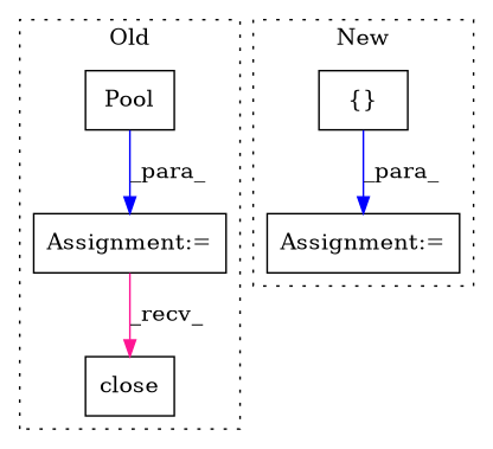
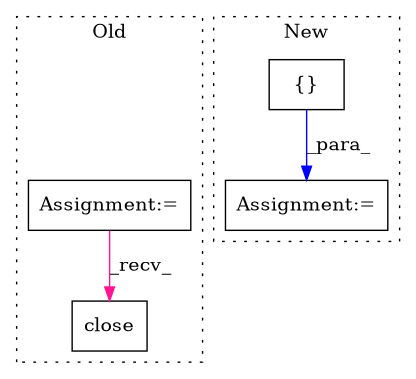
  digraph {
    node [a=32 l=1 shape=box]
    edge [color=blue]
-   n1 [l="5,1" label=Pool s="252,261"]
    n2 [a=7 label="Assignment:=" s=235]
    n3 [l=7 label=close s=317]
    n4 [a=4 l=2 label="{}" s=745]
    n5 [a=7 label="Assignment:=" s=735]
    subgraph cluster_1 {
      label=Old
      style=dotted
-     n1
      n2
      n3
    }
    subgraph cluster_2 {
      label=New
      style=dotted
      n4
      n5
    }
-   n1 -> n2 [label=_para_]
    n2 -> n3 [label=_recv_ color=deeppink]
    n4 -> n5 [label=_para_]
  }
